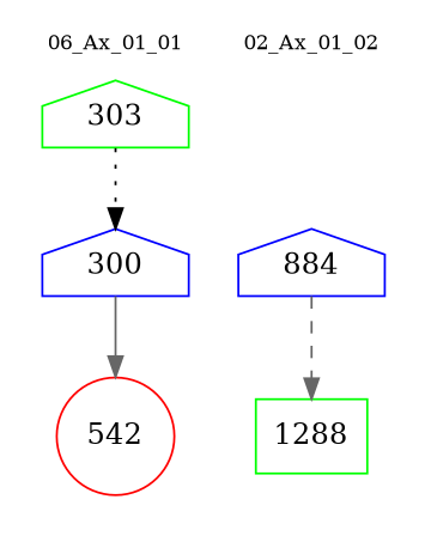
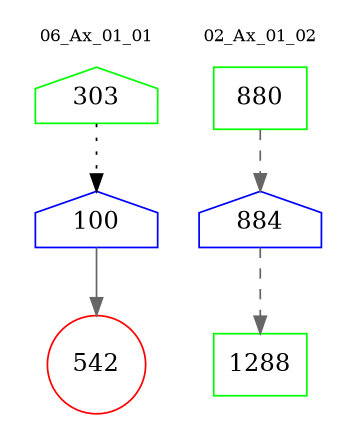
  digraph {
    node [color=green shape=house]
    edge [color=gray40 style=dashed]
    n1 [label=303]
-   n2 [color=blue label=300]
+   n2 [color=blue label=100]
    n3 [color=red label=542 shape=circle]
+   n4 [label=880 shape=box]
    n5 [color=blue label=884]
    n6 [label=1288 shape=box]
    subgraph cluster_1 {
      color=white
      fontsize=10
      label="06_Ax_01_01"
      n1
      n2
      n3
    }
    subgraph cluster_2 {
      color=white
      fontsize=10
      label="02_Ax_01_02"
+     n4
      n5
      n6
    }
    n1 -> n2 [color=black style=dotted]
    n2 -> n3 [style=solid]
+   n4 -> n5
    n5 -> n6
  }
